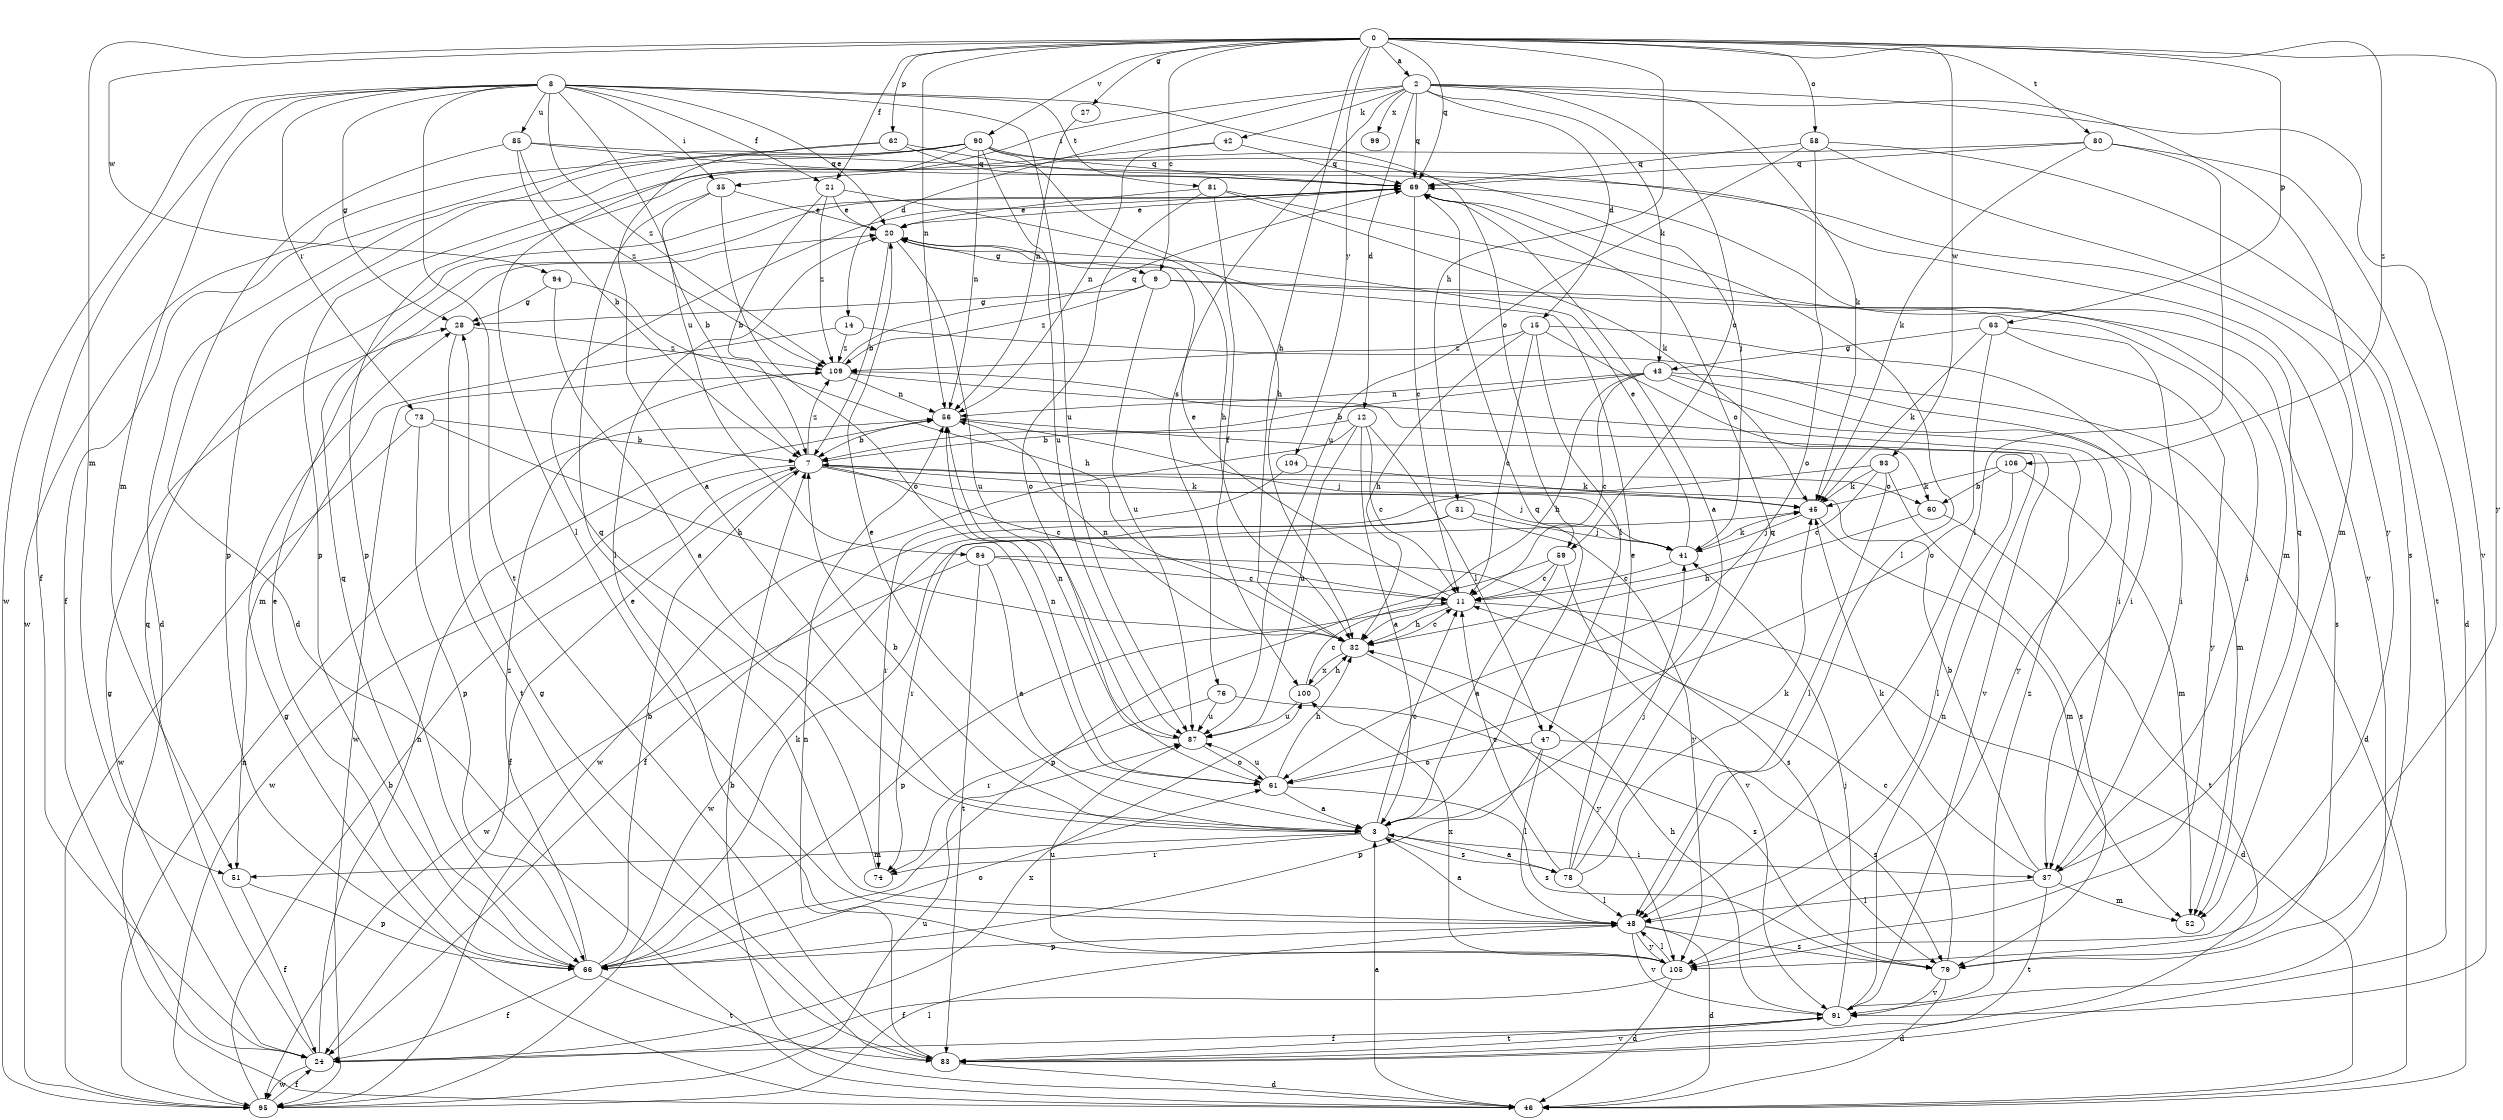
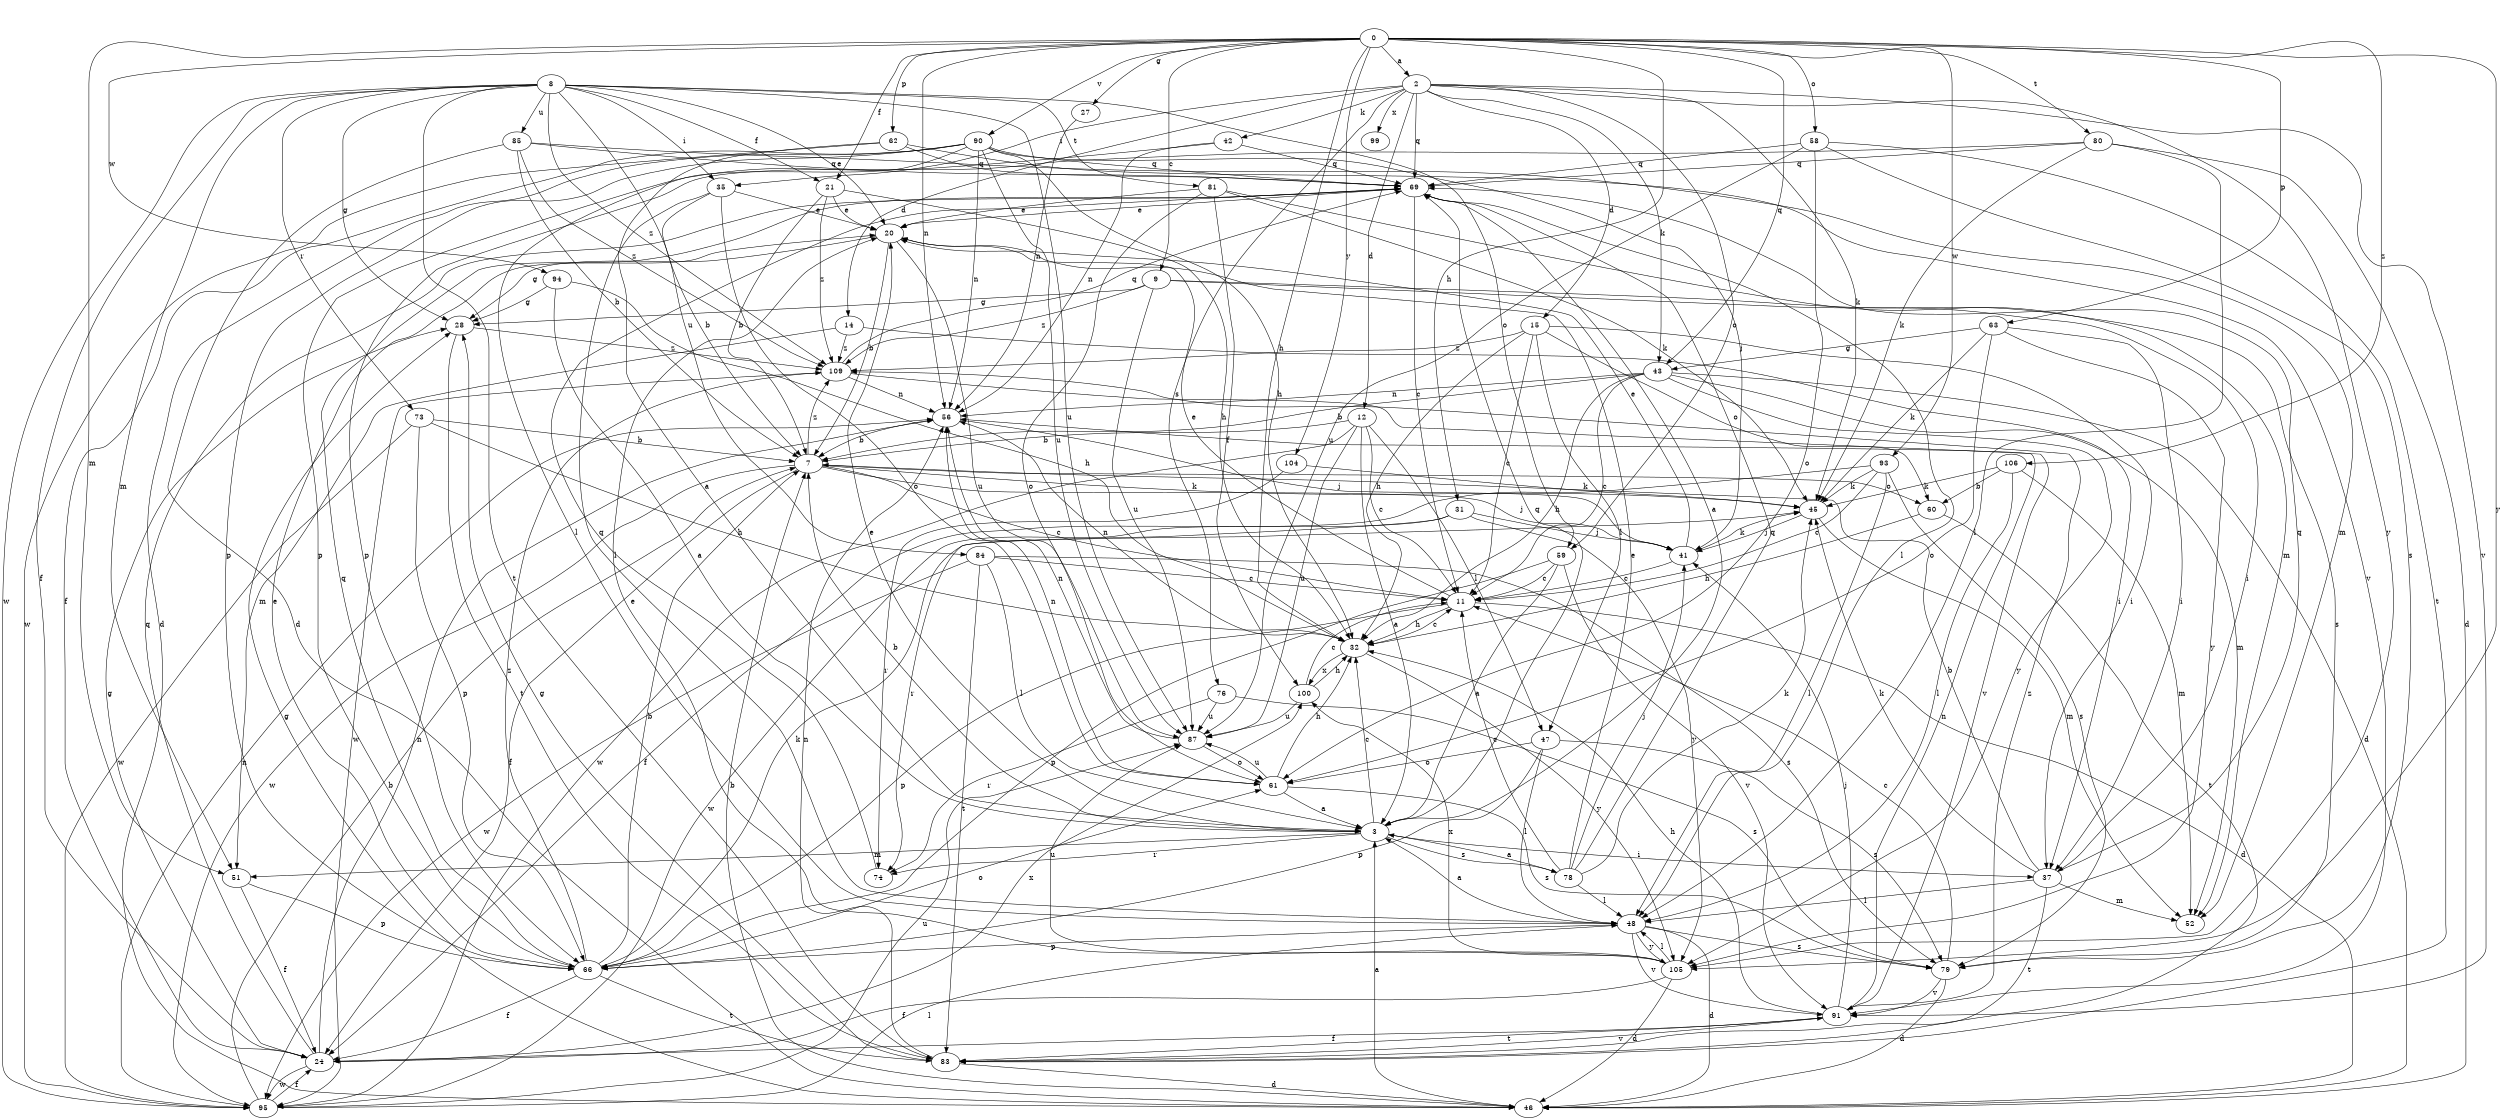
  strict digraph {
    0
    2
    9
    21
    27
    31
    32
    51
    56
    58
    62
    63
    69
    80
    90
    93
    94
    104
    105
    106
    35
    59
    12
    14
    15
    42
    43
    45
    76
    91
    99
    28
    87
    109
    37
    79
    20
    7
    95
    74
    41
    11
    100
    24
    66
    83
    61
    3
    48
    n50 [label=46]
    60
    52
    n53 [label=8]
    73
    81
    84
    85
    47
    78
    0 -> 2 [label=a]
    0 -> 9 [label=c]
    0 -> 21 [label=f]
    0 -> 27 [label=g]
    0 -> 31 [label=h]
    0 -> 32 [label=h]
    0 -> 51 [label=m]
    0 -> 56 [label=n]
    0 -> 58 [label=o]
    0 -> 62 [label=p]
    0 -> 63 [label=p]
-   0 -> 69 [label=q]
+   0 -> 43 [label=q]
    0 -> 80 [label=t]
    0 -> 90 [label=v]
    0 -> 93 [label=w]
    0 -> 94 [label=w]
    0 -> 104 [label=y]
    0 -> 105 [label=y]
    0 -> 106 [label=z]
    2 -> 69 [label=q]
    2 -> 105 [label=y]
    2 -> 35 [label=i]
    2 -> 59 [label=o]
    2 -> 12 [label=d]
    2 -> 14 [label=d]
    2 -> 15 [label=d]
    2 -> 42 [label=k]
    2 -> 43 [label=k]
    2 -> 45 [label=k]
    2 -> 76 [label=s]
    2 -> 91 [label=v]
    2 -> 99 [label=x]
    9 -> 28 [label=g]
    9 -> 87 [label=u]
    9 -> 109 [label=z]
    9 -> 37 [label=i]
    9 -> 79 [label=s]
    21 -> 32 [label=h]
    21 -> 109 [label=z]
    21 -> 20 [label=e]
    21 -> 7 [label=b]
    27 -> 56 [label=n]
    31 -> 105 [label=y]
    31 -> 95 [label=w]
    31 -> 74 [label=r]
    31 -> 41 [label=j]
    32 -> 56 [label=n]
    32 -> 105 [label=y]
    32 -> 11 [label=c]
    32 -> 100 [label=x]
    51 -> 24 [label=f]
    51 -> 66 [label=p]
    56 -> 7 [label=b]
    56 -> 41 [label=j]
    58 -> 69 [label=q]
    58 -> 87 [label=u]
    58 -> 79 [label=s]
    58 -> 83 [label=t]
    58 -> 61 [label=o]
    62 -> 69 [label=q]
    62 -> 91 [label=v]
    62 -> 95 [label=w]
    62 -> 3 [label=a]
    63 -> 105 [label=y]
    63 -> 43 [label=g]
    63 -> 45 [label=k]
    63 -> 37 [label=i]
    63 -> 61 [label=o]
    69 -> 20 [label=e]
    69 -> 11 [label=c]
    69 -> 3 [label=a]
    69 -> 48 [label=l]
    80 -> 69 [label=q]
    80 -> 45 [label=k]
    80 -> 66 [label=p]
    80 -> 48 [label=l]
    80 -> n50 [label=d]
    90 -> 32 [label=h]
    90 -> 56 [label=n]
    90 -> 69 [label=q]
    90 -> 87 [label=u]
    90 -> 41 [label=j]
    90 -> 24 [label=f]
    90 -> 66 [label=p]
    90 -> 48 [label=l]
    90 -> n50 [label=d]
    93 -> 45 [label=k]
    93 -> 79 [label=s]
    93 -> 11 [label=c]
    93 -> 24 [label=f]
    93 -> 48 [label=l]
    94 -> 32 [label=h]
    94 -> 28 [label=g]
    94 -> 3 [label=a]
    104 -> 45 [label=k]
    104 -> 74 [label=r]
    105 -> 87 [label=u]
    105 -> 20 [label=e]
    105 -> 100 [label=x]
    105 -> 24 [label=f]
    105 -> 48 [label=l]
    105 -> n50 [label=d]
    106 -> 45 [label=k]
    106 -> 48 [label=l]
    106 -> 60 [label=b]
    106 -> 52 [label=m]
    35 -> 20 [label=e]
    35 -> 7 [label=b]
    35 -> 61 [label=o]
    35 -> 48 [label=l]
    59 -> 91 [label=v]
    59 -> 11 [label=c]
    59 -> 66 [label=p]
    59 -> 3 [label=a]
    12 -> 87 [label=u]
    12 -> 7 [label=b]
    12 -> 95 [label=w]
    12 -> 11 [label=c]
    12 -> 3 [label=a]
    12 -> 47 [label=l]
    14 -> 51 [label=m]
    14 -> 109 [label=z]
    14 -> 37 [label=i]
    15 -> 32 [label=h]
    15 -> 109 [label=z]
    15 -> 37 [label=i]
    15 -> 11 [label=c]
    15 -> 60 [label=o]
    15 -> 47 [label=l]
    42 -> 56 [label=n]
    42 -> 69 [label=q]
    42 -> 66 [label=p]
    43 -> 32 [label=h]
    43 -> 56 [label=n]
    43 -> 105 [label=y]
    43 -> 7 [label=b]
    43 -> 11 [label=c]
    43 -> n50 [label=d]
    43 -> 52 [label=m]
    45 -> 41 [label=j]
    45 -> 52 [label=m]
    76 -> 87 [label=u]
    76 -> 79 [label=s]
    76 -> 74 [label=r]
    91 -> 32 [label=h]
    91 -> 56 [label=n]
    91 -> 109 [label=z]
    91 -> 41 [label=j]
    91 -> 24 [label=f]
    91 -> 83 [label=t]
    28 -> 109 [label=z]
    28 -> 83 [label=t]
    87 -> 56 [label=n]
    87 -> 61 [label=o]
    109 -> 56 [label=n]
    109 -> 69 [label=q]
    109 -> 91 [label=v]
    109 -> 95 [label=w]
    37 -> 69 [label=q]
    37 -> 45 [label=k]
    37 -> 7 [label=b]
    37 -> 83 [label=t]
    37 -> 48 [label=l]
    37 -> 52 [label=m]
    79 -> 91 [label=v]
    79 -> 11 [label=c]
    79 -> n50 [label=d]
-   20 -> 9 [label=g]
+   20 -> 28 [label=g]
    20 -> 87 [label=u]
    20 -> 7 [label=b]
    7 -> 45 [label=k]
    7 -> 109 [label=z]
    7 -> 95 [label=w]
    7 -> 41 [label=j]
    7 -> 11 [label=c]
    7 -> 24 [label=f]
    7 -> 60 [label=o]
    95 -> 56 [label=n]
    95 -> 87 [label=u]
    95 -> 7 [label=b]
    95 -> 24 [label=f]
    95 -> 48 [label=l]
    74 -> 69 [label=q]
    41 -> 45 [label=k]
    41 -> 20 [label=e]
    41 -> 11 [label=c]
    11 -> 32 [label=h]
    11 -> 20 [label=e]
    11 -> 66 [label=p]
    11 -> n50 [label=d]
    100 -> 32 [label=h]
    100 -> 87 [label=u]
    100 -> 11 [label=c]
    24 -> 56 [label=n]
    24 -> 69 [label=q]
    24 -> 28 [label=g]
    24 -> 95 [label=w]
    24 -> 100 [label=x]
    66 -> 69 [label=q]
    66 -> 45 [label=k]
    66 -> 109 [label=z]
    66 -> 20 [label=e]
    66 -> 7 [label=b]
    66 -> 24 [label=f]
    66 -> 83 [label=t]
    66 -> 61 [label=o]
    83 -> 56 [label=n]
    83 -> 91 [label=v]
    83 -> 28 [label=g]
    83 -> n50 [label=d]
    61 -> 32 [label=h]
    61 -> 56 [label=n]
    61 -> 87 [label=u]
    61 -> 79 [label=s]
    61 -> 3 [label=a]
    3 -> 51 [label=m]
    3 -> 69 [label=q]
    3 -> 37 [label=i]
    3 -> 20 [label=e]
    3 -> 7 [label=b]
    3 -> 74 [label=r]
-   3 -> 11 [label=c]
+   3 -> 32 [label=c]
    3 -> 78 [label=s]
    48 -> 105 [label=y]
    48 -> 91 [label=v]
    48 -> 79 [label=s]
    48 -> 66 [label=p]
    48 -> 3 [label=a]
    48 -> n50 [label=d]
    n50 -> 28 [label=g]
    n50 -> 7 [label=b]
    n50 -> 3 [label=a]
    60 -> 32 [label=h]
    60 -> 83 [label=t]
    n53 -> 21 [label=f]
    n53 -> 51 [label=m]
    n53 -> 35 [label=i]
    n53 -> 59 [label=o]
    n53 -> 28 [label=g]
    n53 -> 87 [label=u]
    n53 -> 109 [label=z]
    n53 -> 20 [label=e]
    n53 -> 95 [label=w]
    n53 -> 24 [label=f]
    n53 -> 83 [label=t]
    n53 -> 73 [label=r]
    n53 -> 81 [label=t]
    n53 -> 84 [label=u]
    n53 -> 85 [label=u]
    73 -> 32 [label=h]
    73 -> 7 [label=b]
    73 -> 95 [label=w]
    73 -> 66 [label=p]
    81 -> 45 [label=k]
    81 -> 20 [label=e]
    81 -> 100 [label=f]
    81 -> 61 [label=o]
    81 -> 52 [label=m]
    84 -> 79 [label=s]
    84 -> 95 [label=w]
    84 -> 11 [label=c]
    84 -> 83 [label=t]
-   84 -> 3 [label=a]
+   84 -> 3 [label=l]
    85 -> 69 [label=q]
    85 -> 109 [label=z]
    85 -> 7 [label=b]
    85 -> n50 [label=d]
    85 -> 52 [label=m]
    47 -> 79 [label=s]
    47 -> 66 [label=p]
    47 -> 61 [label=o]
    47 -> 48 [label=l]
    78 -> 69 [label=q]
    78 -> 45 [label=k]
    78 -> 20 [label=e]
    78 -> 41 [label=j]
    78 -> 11 [label=c]
    78 -> 3 [label=a]
    78 -> 48 [label=l]
  }
